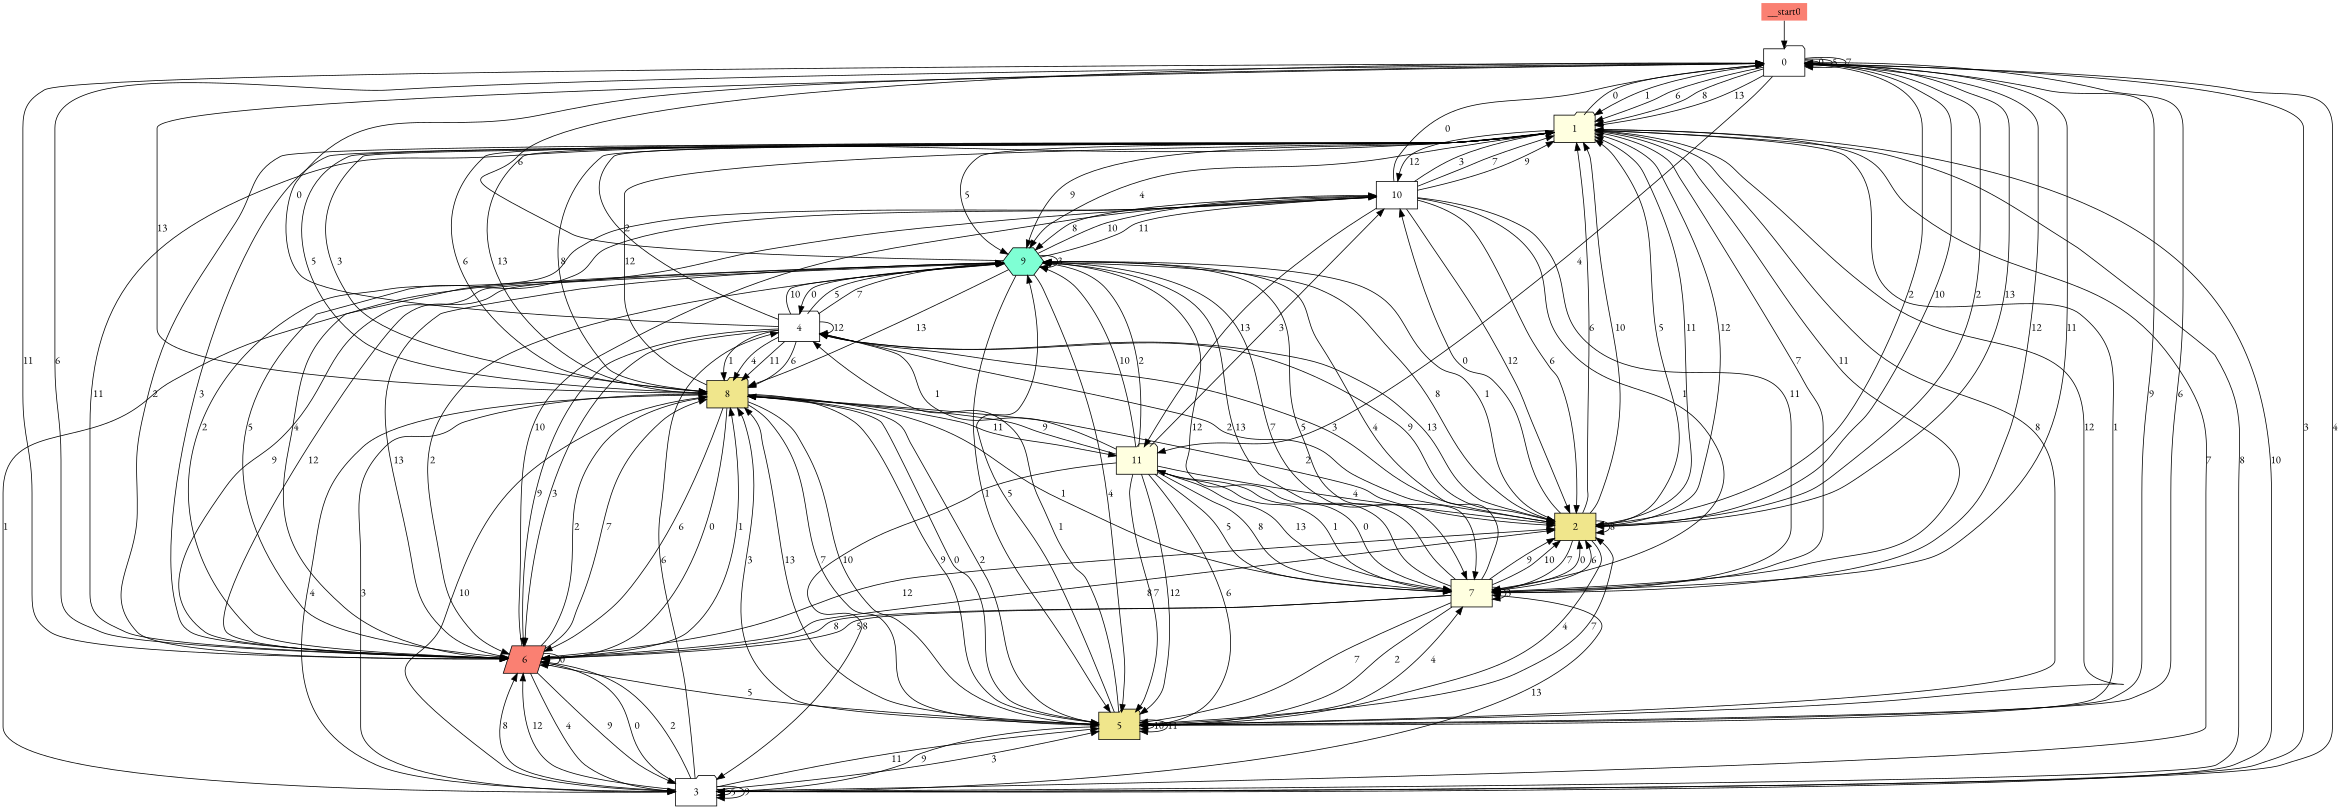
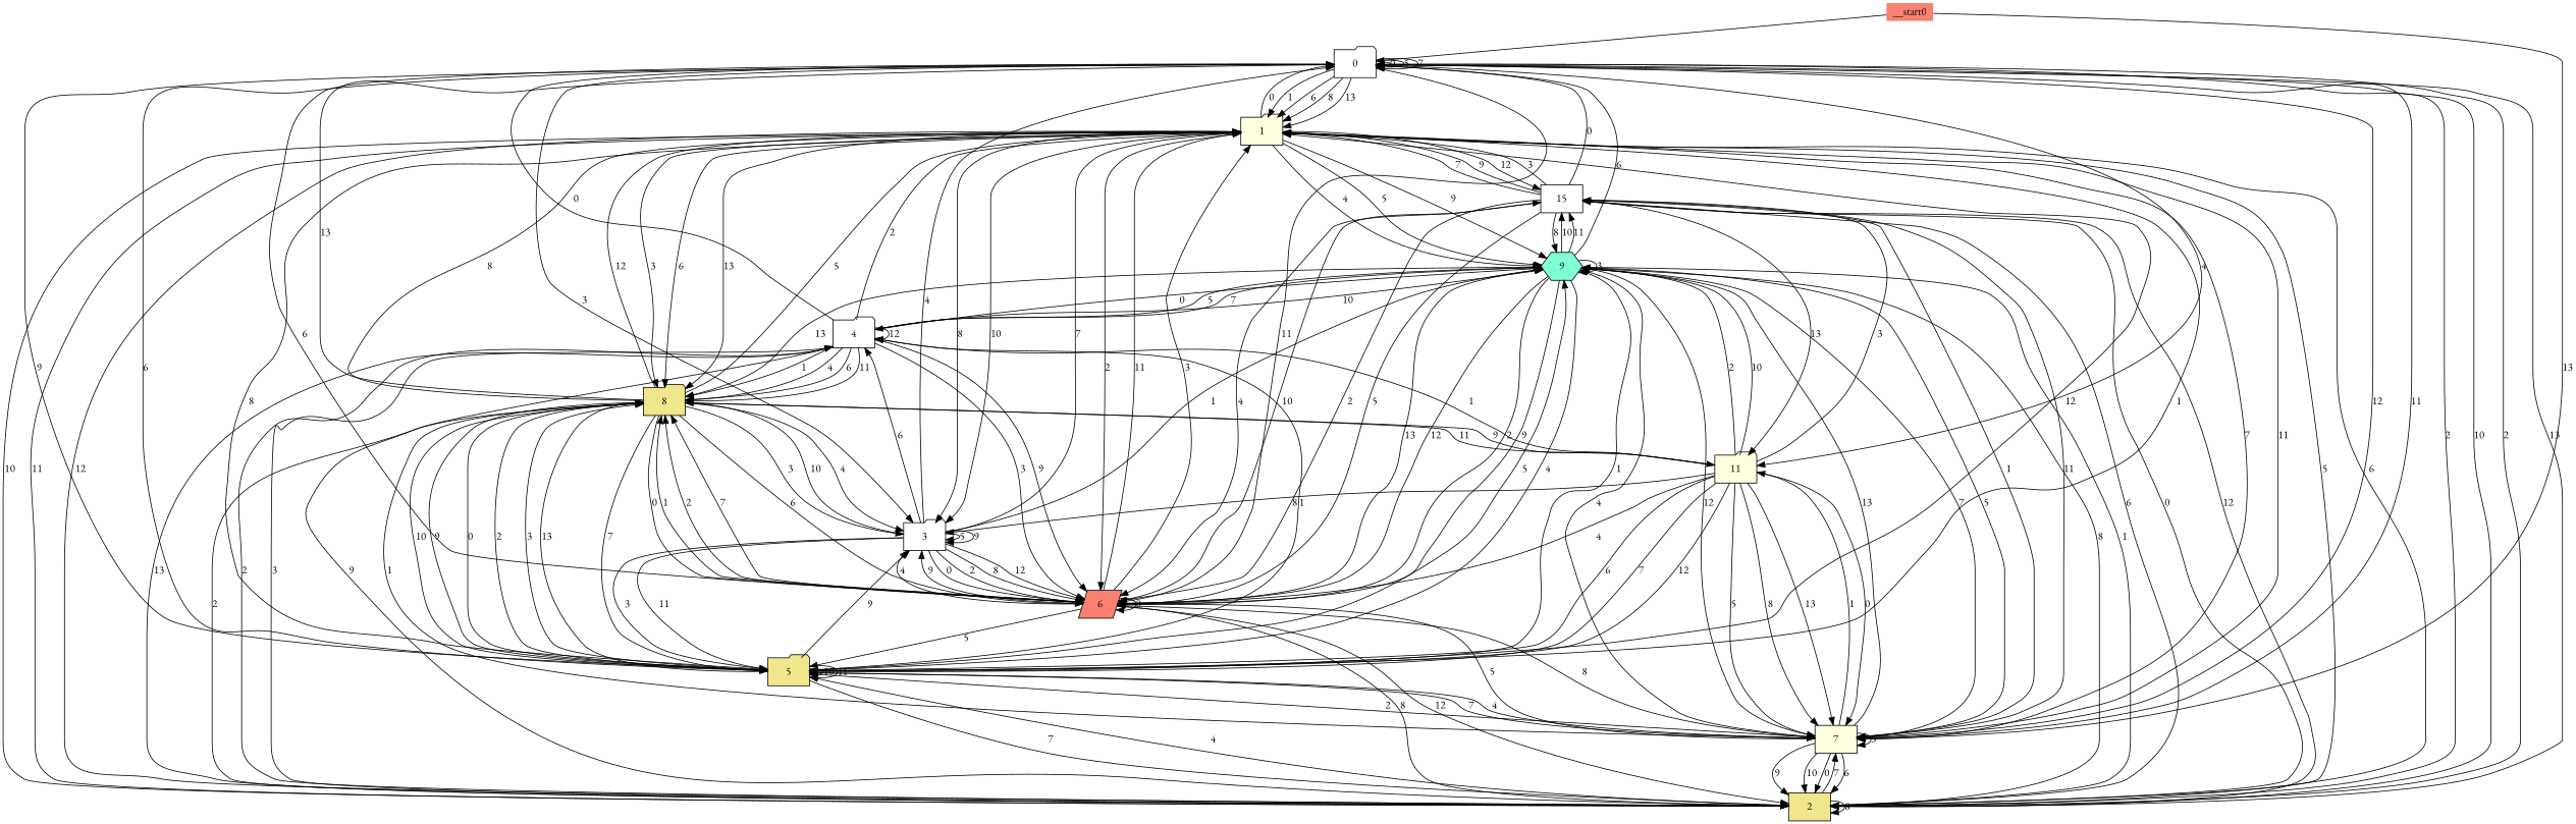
  digraph {
    fontname="EB Garamond"
    node [fillcolor=white fontname="EB Garamond" shape=folder style=filled]
    edge [fontname="EB Garamond"]
    n1 [label=0]
    n2 [fillcolor=lightyellow label=1]
    n3 [fillcolor=khaki label=2 shape=box]
    n4 [label=3]
    n5 [fillcolor=khaki label=5]
    n6 [fillcolor=salmon label=6 shape=parallelogram]
    n7 [fillcolor=lightyellow label=7 shape=box]
    n8 [fillcolor=lightyellow label=11]
    n9 [fillcolor=khaki label=8]
    n10 [fillcolor=aquamarine label=9 shape=hexagon]
-   n11 [label=10 shape=box]
+   n11 [label=15 shape=box]
    n12 [label=4]
    __start0 [fillcolor=salmon height=0 shape=none width=0]
    n1 -> n1 [label=0]
    n1 -> n1 [label=5]
    n1 -> n1 [label=7]
    n1 -> n2 [label=1]
    n1 -> n2 [label=6]
    n1 -> n2 [label=8]
    n1 -> n2 [label=13]
    n1 -> n3 [label=2]
    n1 -> n3 [label=10]
    n1 -> n4 [label=3]
    n1 -> n5 [label=9]
    n1 -> n6 [label=11]
    n1 -> n7 [label=12]
    n1 -> n8 [label=4]
    n2 -> n1 [label=0]
    n2 -> n4 [label=8]
    n2 -> n4 [label=10]
    n2 -> n5 [label=1]
    n2 -> n6 [label=2]
    n2 -> n7 [label=7]
    n2 -> n7 [label=11]
    n2 -> n9 [label=3]
    n2 -> n9 [label=6]
    n2 -> n9 [label=13]
    n2 -> n10 [label=4]
    n2 -> n10 [label=5]
    n2 -> n10 [label=9]
    n2 -> n11 [label=12]
    n3 -> n1 [label=2]
    n3 -> n1 [label=13]
    n3 -> n2 [label=5]
    n3 -> n2 [label=6]
    n3 -> n2 [label=10]
    n3 -> n2 [label=11]
    n3 -> n2 [label=12]
    n3 -> n3 [label=8]
    n3 -> n5 [label=4]
    n3 -> n7 [label=7]
    n3 -> n10 [label=1]
    n3 -> n11 [label=0]
    n3 -> n12 [label=3]
    n3 -> n12 [label=9]
    n4 -> n1 [label=4]
    n4 -> n2 [label=7]
    n4 -> n4 [label=5]
    n4 -> n4 [label=9]
    n4 -> n5 [label=3]
    n4 -> n5 [label=11]
    n4 -> n6 [label=0]
    n4 -> n6 [label=2]
    n4 -> n6 [label=8]
    n4 -> n6 [label=12]
-   n4 -> n7 [label=13]
+   __start0 -> n7 [label=13]
    n4 -> n9 [label=10]
    n4 -> n10 [label=1]
    n4 -> n12 [label=6]
    n5 -> n1 [label=6]
    n5 -> n2 [label=8]
    n5 -> n2 [label=12]
    n5 -> n3 [label=7]
    n5 -> n4 [label=9]
    n5 -> n5 [label=10]
    n5 -> n5 [label=11]
    n5 -> n7 [label=4]
    n5 -> n9 [label=0]
    n5 -> n9 [label=2]
    n5 -> n9 [label=3]
    n5 -> n9 [label=13]
    n5 -> n10 [label=5]
    n5 -> n12 [label=1]
    n6 -> n1 [label=6]
    n6 -> n2 [label=3]
    n6 -> n2 [label=11]
    n6 -> n3 [label=8]
    n6 -> n3 [label=12]
    n6 -> n4 [label=4]
    n6 -> n4 [label=9]
    n6 -> n5 [label=5]
    n6 -> n6 [label=0]
    n6 -> n9 [label=1]
    n6 -> n9 [label=2]
    n6 -> n9 [label=7]
    n6 -> n10 [label=13]
    n6 -> n11 [label=10]
    n7 -> n1 [label=11]
    n7 -> n3 [label=0]
    n7 -> n3 [label=6]
    n7 -> n3 [label=9]
    n7 -> n3 [label=10]
    n7 -> n5 [label=2]
    n7 -> n5 [label=7]
    n7 -> n6 [label=5]
    n7 -> n6 [label=8]
    n7 -> n7 [label=3]
    n7 -> n8 [label=1]
    n7 -> n10 [label=4]
    n7 -> n10 [label=12]
    n7 -> n10 [label=13]
-   n8 -> n3 [label=4]
+   n8 -> n6 [label=4]
    n8 -> n4 [label=8]
    n8 -> n5 [label=6]
    n8 -> n5 [label=7]
    n8 -> n5 [label=12]
    n8 -> n7 [label=0]
    n8 -> n7 [label=5]
    n8 -> n7 [label=8]
    n8 -> n7 [label=13]
    n8 -> n9 [label=9]
    n8 -> n10 [label=2]
    n8 -> n10 [label=10]
    n8 -> n11 [label=3]
    n8 -> n12 [label=1]
    n9 -> n1 [label=13]
    n9 -> n2 [label=5]
    n9 -> n2 [label=8]
    n9 -> n2 [label=12]
    n9 -> n3 [label=2]
    n9 -> n4 [label=3]
    n9 -> n4 [label=4]
    n9 -> n5 [label=7]
    n9 -> n5 [label=9]
    n9 -> n5 [label=10]
    n9 -> n6 [label=0]
    n9 -> n6 [label=6]
    n9 -> n7 [label=1]
    n9 -> n8 [label=11]
    n10 -> n1 [label=6]
    n10 -> n3 [label=8]
    n10 -> n5 [label=1]
    n10 -> n5 [label=4]
    n10 -> n6 [label=2]
    n10 -> n6 [label=9]
    n10 -> n6 [label=12]
    n10 -> n7 [label=5]
    n10 -> n7 [label=7]
    n10 -> n9 [label=13]
    n10 -> n10 [label=3]
    n10 -> n11 [label=10]
    n10 -> n11 [label=11]
    n10 -> n12 [label=0]
    n11 -> n1 [label=0]
    n11 -> n2 [label=3]
    n11 -> n2 [label=7]
    n11 -> n2 [label=9]
    n11 -> n3 [label=6]
    n11 -> n3 [label=12]
    n11 -> n6 [label=2]
    n11 -> n6 [label=4]
    n11 -> n6 [label=5]
    n11 -> n7 [label=1]
    n11 -> n7 [label=11]
    n11 -> n8 [label=13]
    n11 -> n10 [label=8]
    n12 -> n1 [label=0]
    n12 -> n2 [label=2]
    n12 -> n3 [label=2]
    n12 -> n3 [label=13]
    n12 -> n6 [label=3]
    n12 -> n6 [label=9]
    n12 -> n9 [label=1]
    n12 -> n9 [label=4]
    n12 -> n9 [label=6]
    n12 -> n9 [label=11]
    n12 -> n10 [label=5]
    n12 -> n10 [label=7]
    n12 -> n10 [label=10]
    n12 -> n12 [label=12]
    __start0 -> n1
  }
